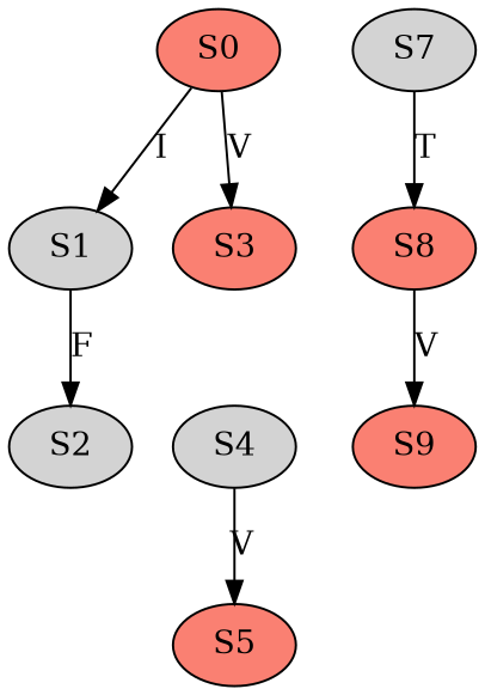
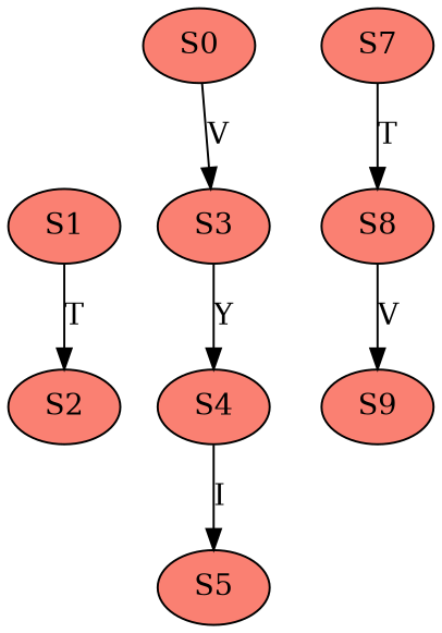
  strict digraph {
    node [fillcolor=salmon style=filled]
    S0
-   S1 [fillcolor=lightgrey]
+   S1
    S3
-   S2 [fillcolor=lightgrey]
-   S4 [fillcolor=lightgrey]
+   S2
+   S4
    S5
-   S7 [fillcolor=lightgrey]
+   S7
    S8
    S9
-   S0 -> S1 [label=I]
    S0 -> S3 [label=V]
-   S1 -> S2 [label=F]
-   S4 -> S5 [label=V]
+   S1 -> S2 [label=T]
+   S3 -> S4 [label=Y]
+   S4 -> S5 [label=I]
    S7 -> S8 [label=T]
    S8 -> S9 [label=V]
  }
